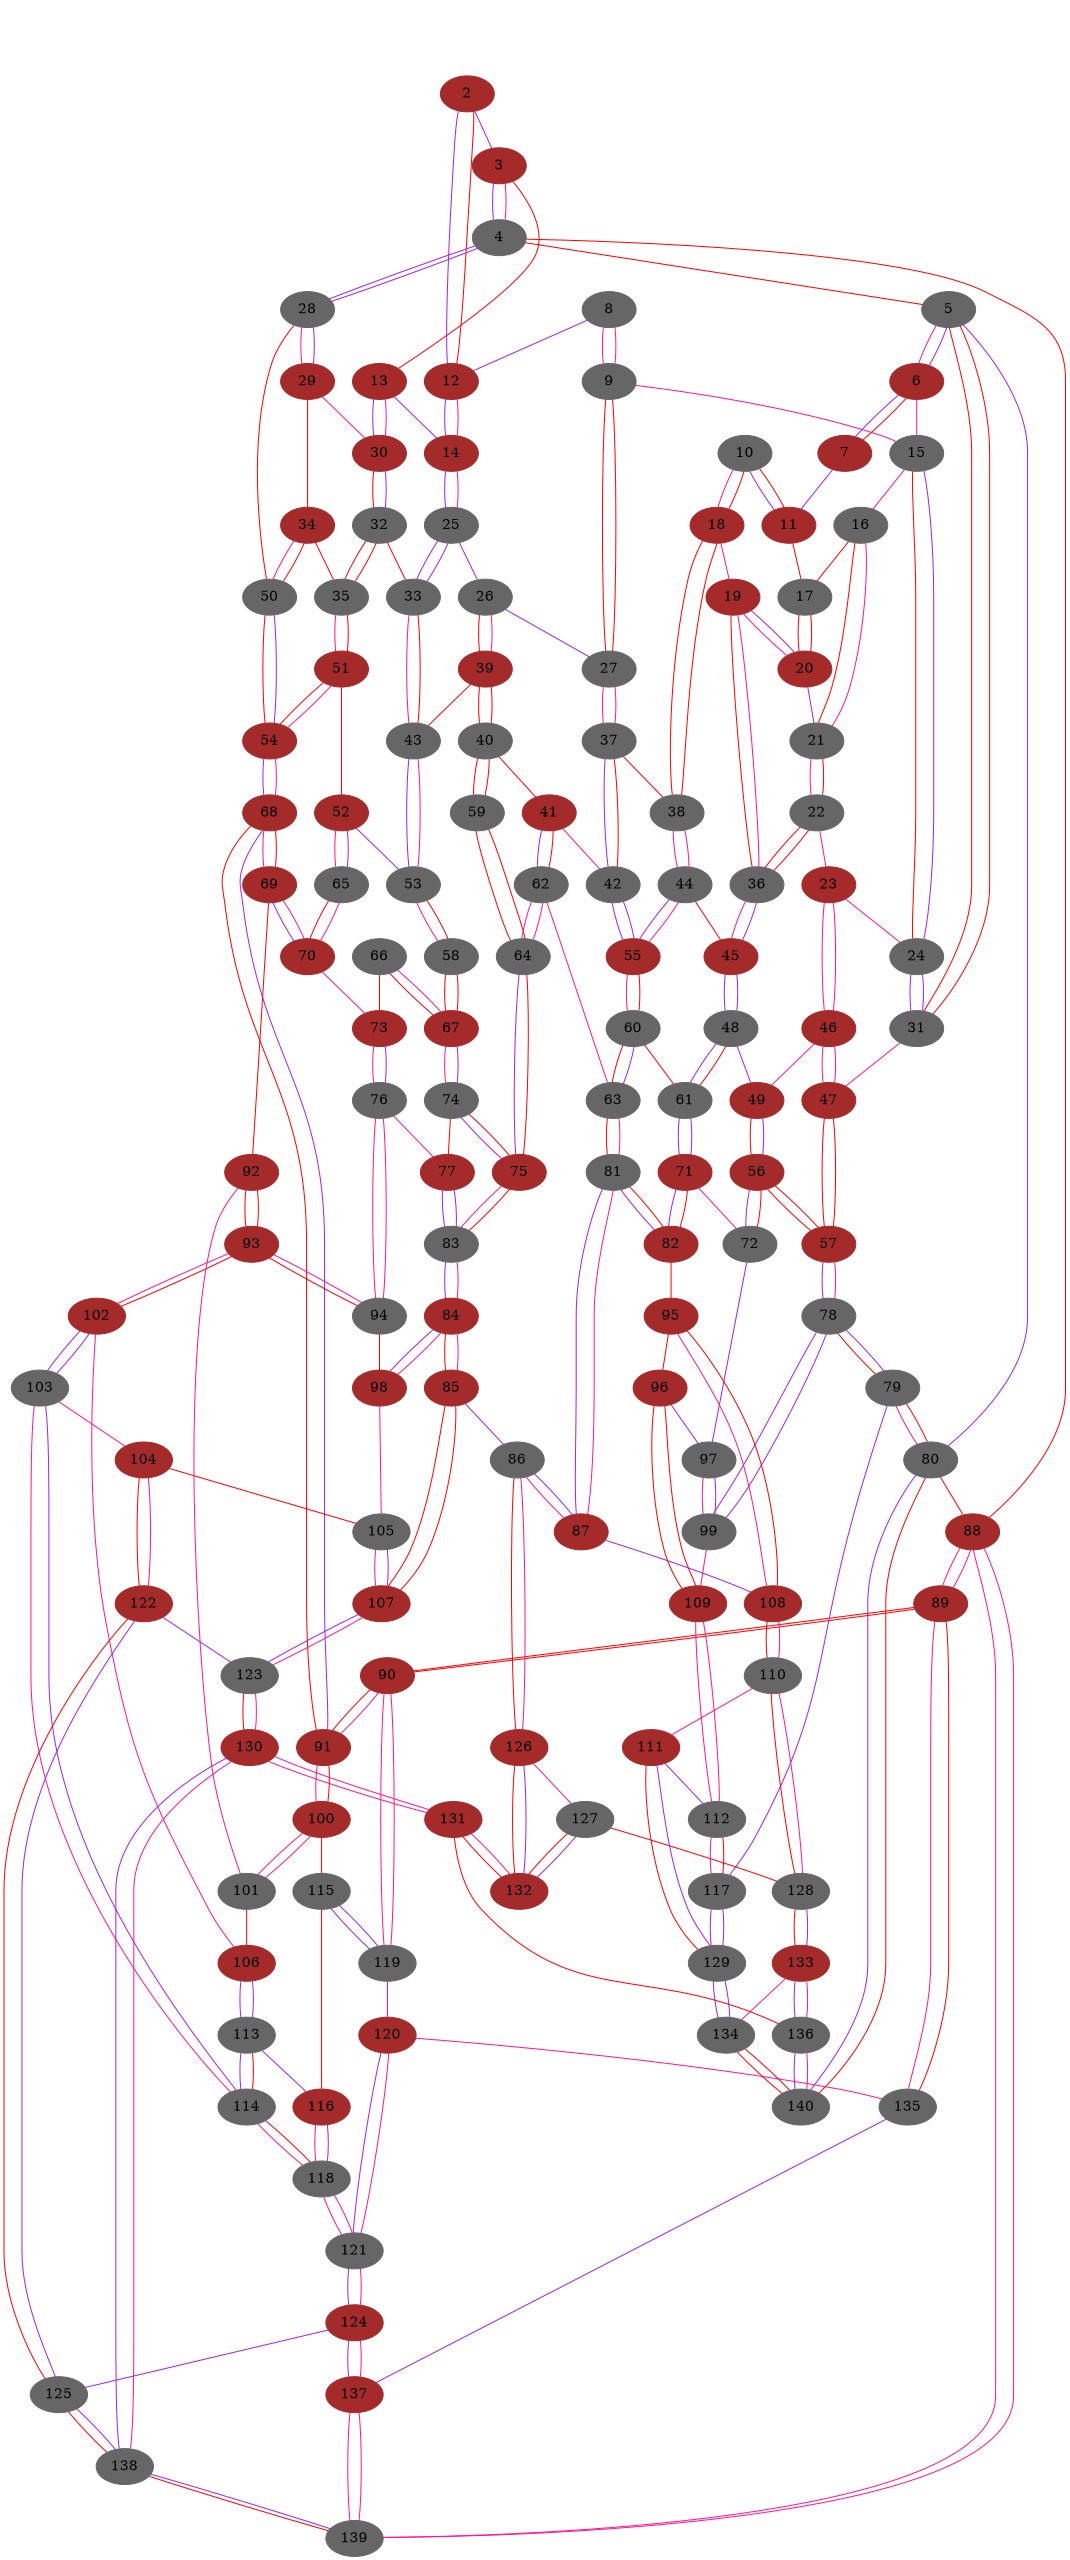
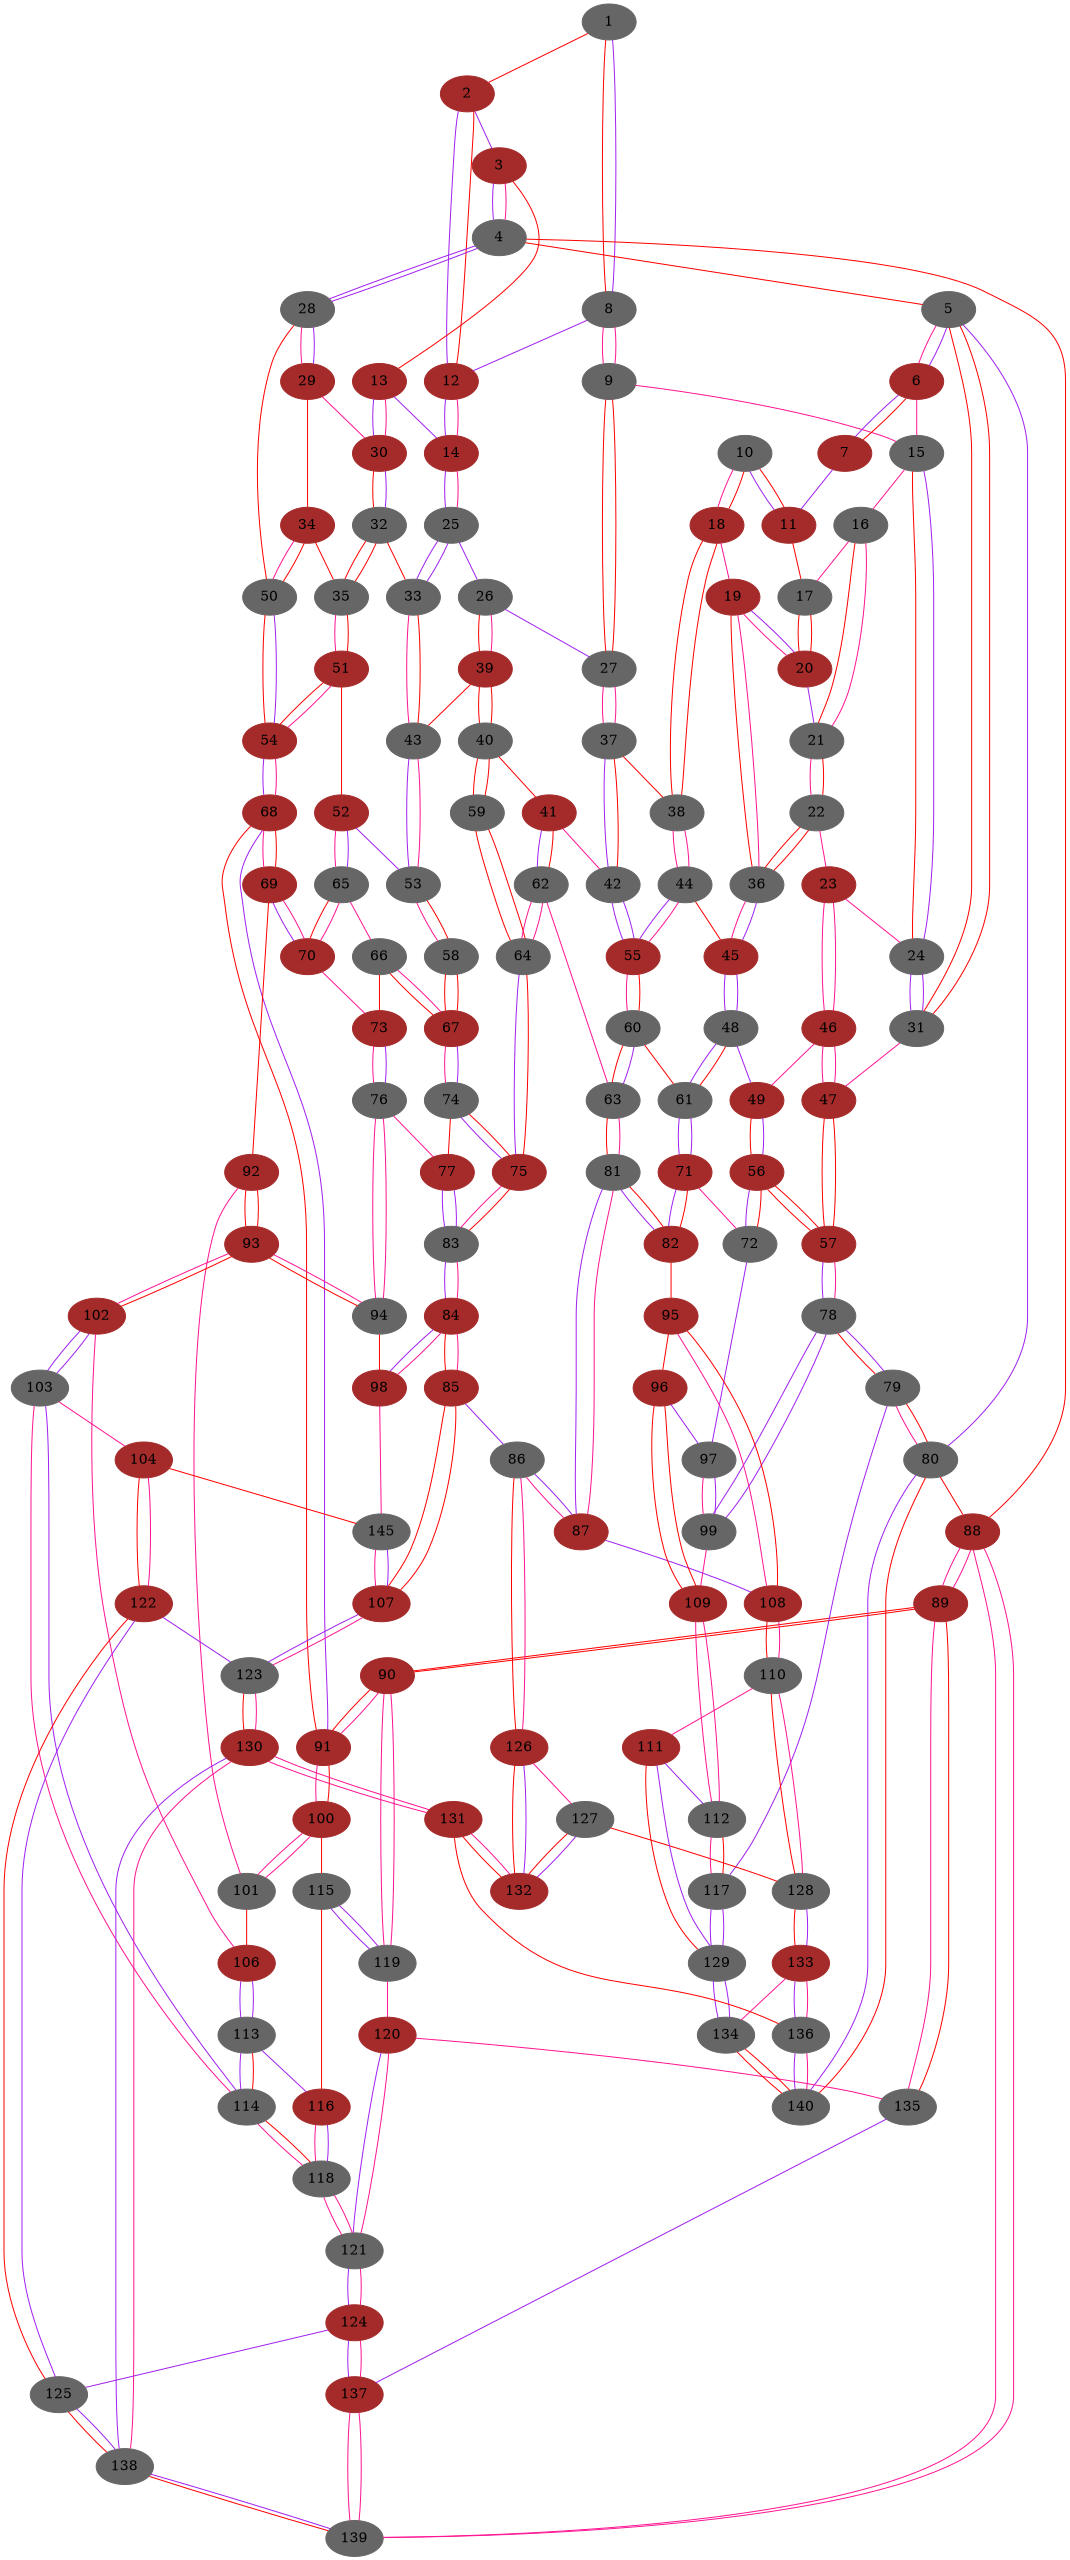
  graph {
    node [color=gray40 style=filled]
    edge [color=red]
    2 [color=brown]
+   1
    8
    3 [color=brown]
    12 [color=brown]
    9
    4
    13 [color=brown]
    14 [color=brown]
    5
    28
    88 [color=brown]
    30 [color=brown]
    6 [color=brown]
    31
    80
    29 [color=brown]
    50
    89 [color=brown]
    139
    7 [color=brown]
    15
    47 [color=brown]
    140
    11 [color=brown]
    16
    24
    17
    27
    10
    18 [color=brown]
    37
    19 [color=brown]
    38
    20 [color=brown]
    25
    32
    26
    33
    21
    22
    36
    44
    45 [color=brown]
    23 [color=brown]
    46 [color=brown]
    49 [color=brown]
    39 [color=brown]
    43
    40
    42
    34 [color=brown]
    54 [color=brown]
    35
    57 [color=brown]
    51 [color=brown]
    53
    52 [color=brown]
    48
    55 [color=brown]
    41 [color=brown]
    59
    62
    64
    63
    60
    58
    61
    56 [color=brown]
    78
    71 [color=brown]
    72
    68 [color=brown]
    65
    66
    70 [color=brown]
    67 [color=brown]
    69 [color=brown]
    91 [color=brown]
    97
    79
    99
    74
    75 [color=brown]
    81
    82 [color=brown]
    87 [color=brown]
    83
    73 [color=brown]
    76
    77 [color=brown]
    92 [color=brown]
    100 [color=brown]
    93 [color=brown]
    101
    95 [color=brown]
    94
    84 [color=brown]
    98 [color=brown]
    117
    109 [color=brown]
    129
    108 [color=brown]
    96 [color=brown]
    85 [color=brown]
    86
    107 [color=brown]
-   105
+   105 [label=145]
    126 [color=brown]
    123
    127
    132 [color=brown]
    110
    90 [color=brown]
    135
    119
    137 [color=brown]
    120 [color=brown]
    115
    102 [color=brown]
    106 [color=brown]
    103
    112
    116 [color=brown]
    113
    104 [color=brown]
    114
    122 [color=brown]
    118
    125
    130 [color=brown]
    111 [color=brown]
    128
    133 [color=brown]
    134
    121
    124 [color=brown]
    138
    131 [color=brown]
    136
    2 -- 3 [color=purple]
    2 -- 12 [color=purple]
    2 -- 12
+   1 -- 2
+   1 -- 8
+   1 -- 8 [color=purple]
    8 -- 12 [color=purple]
    8 -- 9 [color=deeppink]
    8 -- 9 [color=deeppink]
    3 -- 4 [color=purple]
    3 -- 4 [color=deeppink]
    3 -- 13
    12 -- 14 [color=purple]
    12 -- 14 [color=deeppink]
    9 -- 15 [color=deeppink]
    9 -- 27
    9 -- 27
    4 -- 5
    4 -- 28 [color=purple]
    4 -- 28 [color=purple]
    4 -- 88
    13 -- 14 [color=purple]
    13 -- 30 [color=purple]
    13 -- 30 [color=deeppink]
    14 -- 25 [color=purple]
    14 -- 25 [color=deeppink]
    5 -- 6 [color=deeppink]
    5 -- 6 [color=purple]
    5 -- 31
    5 -- 31
    5 -- 80 [color=purple]
    28 -- 29 [color=deeppink]
    28 -- 29 [color=purple]
    28 -- 50
    88 -- 89 [color=deeppink]
    88 -- 89 [color=deeppink]
    88 -- 139 [color=deeppink]
    88 -- 139 [color=deeppink]
    30 -- 32
    30 -- 32 [color=purple]
    6 -- 7 [color=purple]
    6 -- 7
    6 -- 15 [color=deeppink]
    31 -- 47 [color=deeppink]
    80 -- 88
    80 -- 140 [color=purple]
    80 -- 140
    29 -- 30 [color=deeppink]
    29 -- 34
    50 -- 54
    50 -- 54 [color=purple]
    89 -- 90
    89 -- 90
    89 -- 135 [color=deeppink]
    89 -- 135
    7 -- 11 [color=purple]
    15 -- 16 [color=deeppink]
    15 -- 24
    15 -- 24 [color=purple]
    47 -- 57
    47 -- 57
    11 -- 17
-   16 -- 17
+   16 -- 17 [color=deeppink]
    16 -- 21
    16 -- 21 [color=deeppink]
    24 -- 31 [color=purple]
    24 -- 31 [color=purple]
    17 -- 20
    17 -- 20
    27 -- 37 [color=deeppink]
    27 -- 37 [color=deeppink]
    10 -- 11 [color=purple]
    10 -- 11
    10 -- 18 [color=deeppink]
    10 -- 18
    18 -- 19 [color=deeppink]
    18 -- 38
    18 -- 38
    37 -- 38
    37 -- 42 [color=purple]
    37 -- 42
    19 -- 20 [color=deeppink]
    19 -- 20 [color=purple]
    19 -- 36
    19 -- 36 [color=deeppink]
    38 -- 44 [color=deeppink]
    38 -- 44 [color=deeppink]
    20 -- 21 [color=purple]
    25 -- 26 [color=purple]
    25 -- 33 [color=purple]
    25 -- 33 [color=purple]
    32 -- 33
    32 -- 35
    32 -- 35
    26 -- 27 [color=purple]
    26 -- 39
    26 -- 39 [color=deeppink]
    33 -- 43 [color=deeppink]
    33 -- 43
    21 -- 22 [color=deeppink]
    21 -- 22
    22 -- 36
    22 -- 36
    22 -- 23 [color=deeppink]
    36 -- 45 [color=deeppink]
    36 -- 45 [color=purple]
    44 -- 45
    44 -- 55 [color=purple]
    44 -- 55 [color=deeppink]
    45 -- 48 [color=purple]
    45 -- 48 [color=purple]
    23 -- 24 [color=deeppink]
    23 -- 46 [color=deeppink]
    23 -- 46 [color=deeppink]
    46 -- 47 [color=deeppink]
    46 -- 47 [color=deeppink]
    46 -- 49 [color=deeppink]
    49 -- 56
    49 -- 56 [color=purple]
    39 -- 43
    39 -- 40
    39 -- 40
    43 -- 53 [color=purple]
    43 -- 53 [color=deeppink]
    40 -- 41
    40 -- 59
    40 -- 59
    42 -- 55 [color=purple]
    42 -- 55 [color=purple]
    34 -- 50 [color=deeppink]
    34 -- 50
    34 -- 35
    54 -- 68 [color=purple]
    54 -- 68 [color=deeppink]
    35 -- 51 [color=deeppink]
    35 -- 51
    57 -- 78 [color=purple]
    57 -- 78 [color=deeppink]
    51 -- 54
    51 -- 54 [color=deeppink]
    51 -- 52
    53 -- 58 [color=deeppink]
    53 -- 58
    52 -- 53 [color=purple]
    52 -- 65 [color=deeppink]
    52 -- 65 [color=purple]
    48 -- 49 [color=purple]
    48 -- 61 [color=purple]
    48 -- 61
    55 -- 60 [color=deeppink]
    55 -- 60
    41 -- 42 [color=deeppink]
    41 -- 62 [color=purple]
    41 -- 62
    59 -- 64
    59 -- 64
    62 -- 64 [color=deeppink]
    62 -- 64 [color=deeppink]
    62 -- 63 [color=deeppink]
    64 -- 75 [color=purple]
    64 -- 75
    63 -- 81
    63 -- 81 [color=deeppink]
    60 -- 63
    60 -- 63 [color=purple]
    60 -- 61
    58 -- 67
    58 -- 67
    61 -- 71 [color=purple]
    61 -- 71 [color=purple]
    56 -- 57
    56 -- 57
    56 -- 72 [color=purple]
    56 -- 72
    78 -- 79
    78 -- 79 [color=purple]
    78 -- 99 [color=purple]
    78 -- 99 [color=purple]
    71 -- 72 [color=deeppink]
    71 -- 82 [color=purple]
    71 -- 82
    72 -- 97 [color=purple]
    68 -- 69 [color=deeppink]
    68 -- 69
    68 -- 91
    68 -- 91 [color=purple]
+   65 -- 66 [color=deeppink]
    65 -- 70
    65 -- 70 [color=deeppink]
    66 -- 67
    66 -- 67 [color=deeppink]
    66 -- 73
    70 -- 73 [color=deeppink]
    67 -- 74 [color=deeppink]
    67 -- 74 [color=purple]
    69 -- 70 [color=purple]
    69 -- 70 [color=deeppink]
    69 -- 92
    91 -- 100 [color=deeppink]
    91 -- 100
    97 -- 99 [color=deeppink]
    97 -- 99 [color=purple]
    79 -- 80 [color=deeppink]
    79 -- 80
    79 -- 117 [color=purple]
    99 -- 109 [color=deeppink]
    74 -- 75 [color=purple]
    74 -- 75
    74 -- 77
    75 -- 83 [color=deeppink]
    75 -- 83
    81 -- 82 [color=purple]
    81 -- 82
    81 -- 87 [color=purple]
    81 -- 87 [color=deeppink]
    82 -- 95
    87 -- 108 [color=purple]
    83 -- 84 [color=purple]
    83 -- 84 [color=deeppink]
    73 -- 76 [color=deeppink]
    73 -- 76 [color=purple]
    76 -- 77 [color=deeppink]
    76 -- 94 [color=deeppink]
    76 -- 94 [color=deeppink]
    77 -- 83 [color=purple]
    77 -- 83 [color=purple]
    92 -- 93
    92 -- 93
    92 -- 101 [color=deeppink]
    100 -- 101 [color=deeppink]
    100 -- 101 [color=deeppink]
    100 -- 115
    93 -- 94
    93 -- 94 [color=deeppink]
    93 -- 102 [color=deeppink]
    93 -- 102
    101 -- 106
    95 -- 108 [color=deeppink]
    95 -- 108
    95 -- 96
    94 -- 98
    84 -- 98 [color=purple]
    84 -- 98 [color=deeppink]
    84 -- 85
    84 -- 85 [color=deeppink]
    98 -- 105 [color=deeppink]
    117 -- 129 [color=purple]
    117 -- 129 [color=purple]
    109 -- 112 [color=deeppink]
    109 -- 112 [color=deeppink]
    129 -- 134 [color=purple]
    129 -- 134 [color=purple]
    108 -- 110
    108 -- 110 [color=deeppink]
    96 -- 97 [color=purple]
    96 -- 109
    96 -- 109
    85 -- 86 [color=purple]
    85 -- 107
    85 -- 107
    86 -- 87 [color=deeppink]
    86 -- 87 [color=purple]
    86 -- 126
    86 -- 126 [color=deeppink]
    107 -- 123 [color=purple]
    107 -- 123 [color=deeppink]
    105 -- 107 [color=deeppink]
    105 -- 107 [color=purple]
    126 -- 127 [color=deeppink]
    126 -- 132
    126 -- 132 [color=purple]
    123 -- 130
    123 -- 130 [color=deeppink]
    127 -- 132
    127 -- 132 [color=purple]
    127 -- 128
    110 -- 111 [color=deeppink]
    110 -- 128
    110 -- 128 [color=deeppink]
    90 -- 91
    90 -- 91 [color=deeppink]
    90 -- 119 [color=deeppink]
    90 -- 119 [color=deeppink]
    135 -- 137 [color=purple]
    119 -- 120 [color=deeppink]
    137 -- 139 [color=deeppink]
    137 -- 139 [color=deeppink]
    120 -- 135 [color=deeppink]
    120 -- 121 [color=purple]
    120 -- 121 [color=deeppink]
    115 -- 119 [color=purple]
    115 -- 119 [color=purple]
    115 -- 116
    102 -- 106 [color=deeppink]
    102 -- 103 [color=purple]
    102 -- 103 [color=purple]
    106 -- 113 [color=purple]
    106 -- 113 [color=purple]
    103 -- 104 [color=deeppink]
    103 -- 114 [color=deeppink]
    103 -- 114 [color=purple]
    112 -- 117 [color=deeppink]
    112 -- 117
    116 -- 118 [color=deeppink]
    116 -- 118 [color=purple]
    113 -- 116 [color=purple]
    113 -- 114 [color=purple]
    113 -- 114
    104 -- 105
    104 -- 122
    104 -- 122 [color=deeppink]
    114 -- 118 [color=deeppink]
    114 -- 118
    122 -- 123 [color=purple]
    122 -- 125
    122 -- 125 [color=purple]
    118 -- 121 [color=deeppink]
    118 -- 121 [color=deeppink]
    125 -- 138
    125 -- 138 [color=purple]
    130 -- 138 [color=purple]
    130 -- 138 [color=deeppink]
    130 -- 131 [color=deeppink]
    130 -- 131 [color=deeppink]
    111 -- 129
    111 -- 129 [color=purple]
    111 -- 112 [color=purple]
    128 -- 133
    128 -- 133 [color=purple]
    133 -- 134 [color=deeppink]
    133 -- 136 [color=purple]
    133 -- 136 [color=deeppink]
    134 -- 140
    134 -- 140
    121 -- 124 [color=purple]
    121 -- 124 [color=deeppink]
    124 -- 137 [color=purple]
    124 -- 137 [color=deeppink]
    124 -- 125 [color=purple]
    138 -- 139
    138 -- 139 [color=purple]
    131 -- 132
    131 -- 132 [color=deeppink]
    131 -- 136
    136 -- 140 [color=purple]
    136 -- 140 [color=deeppink]
  }
